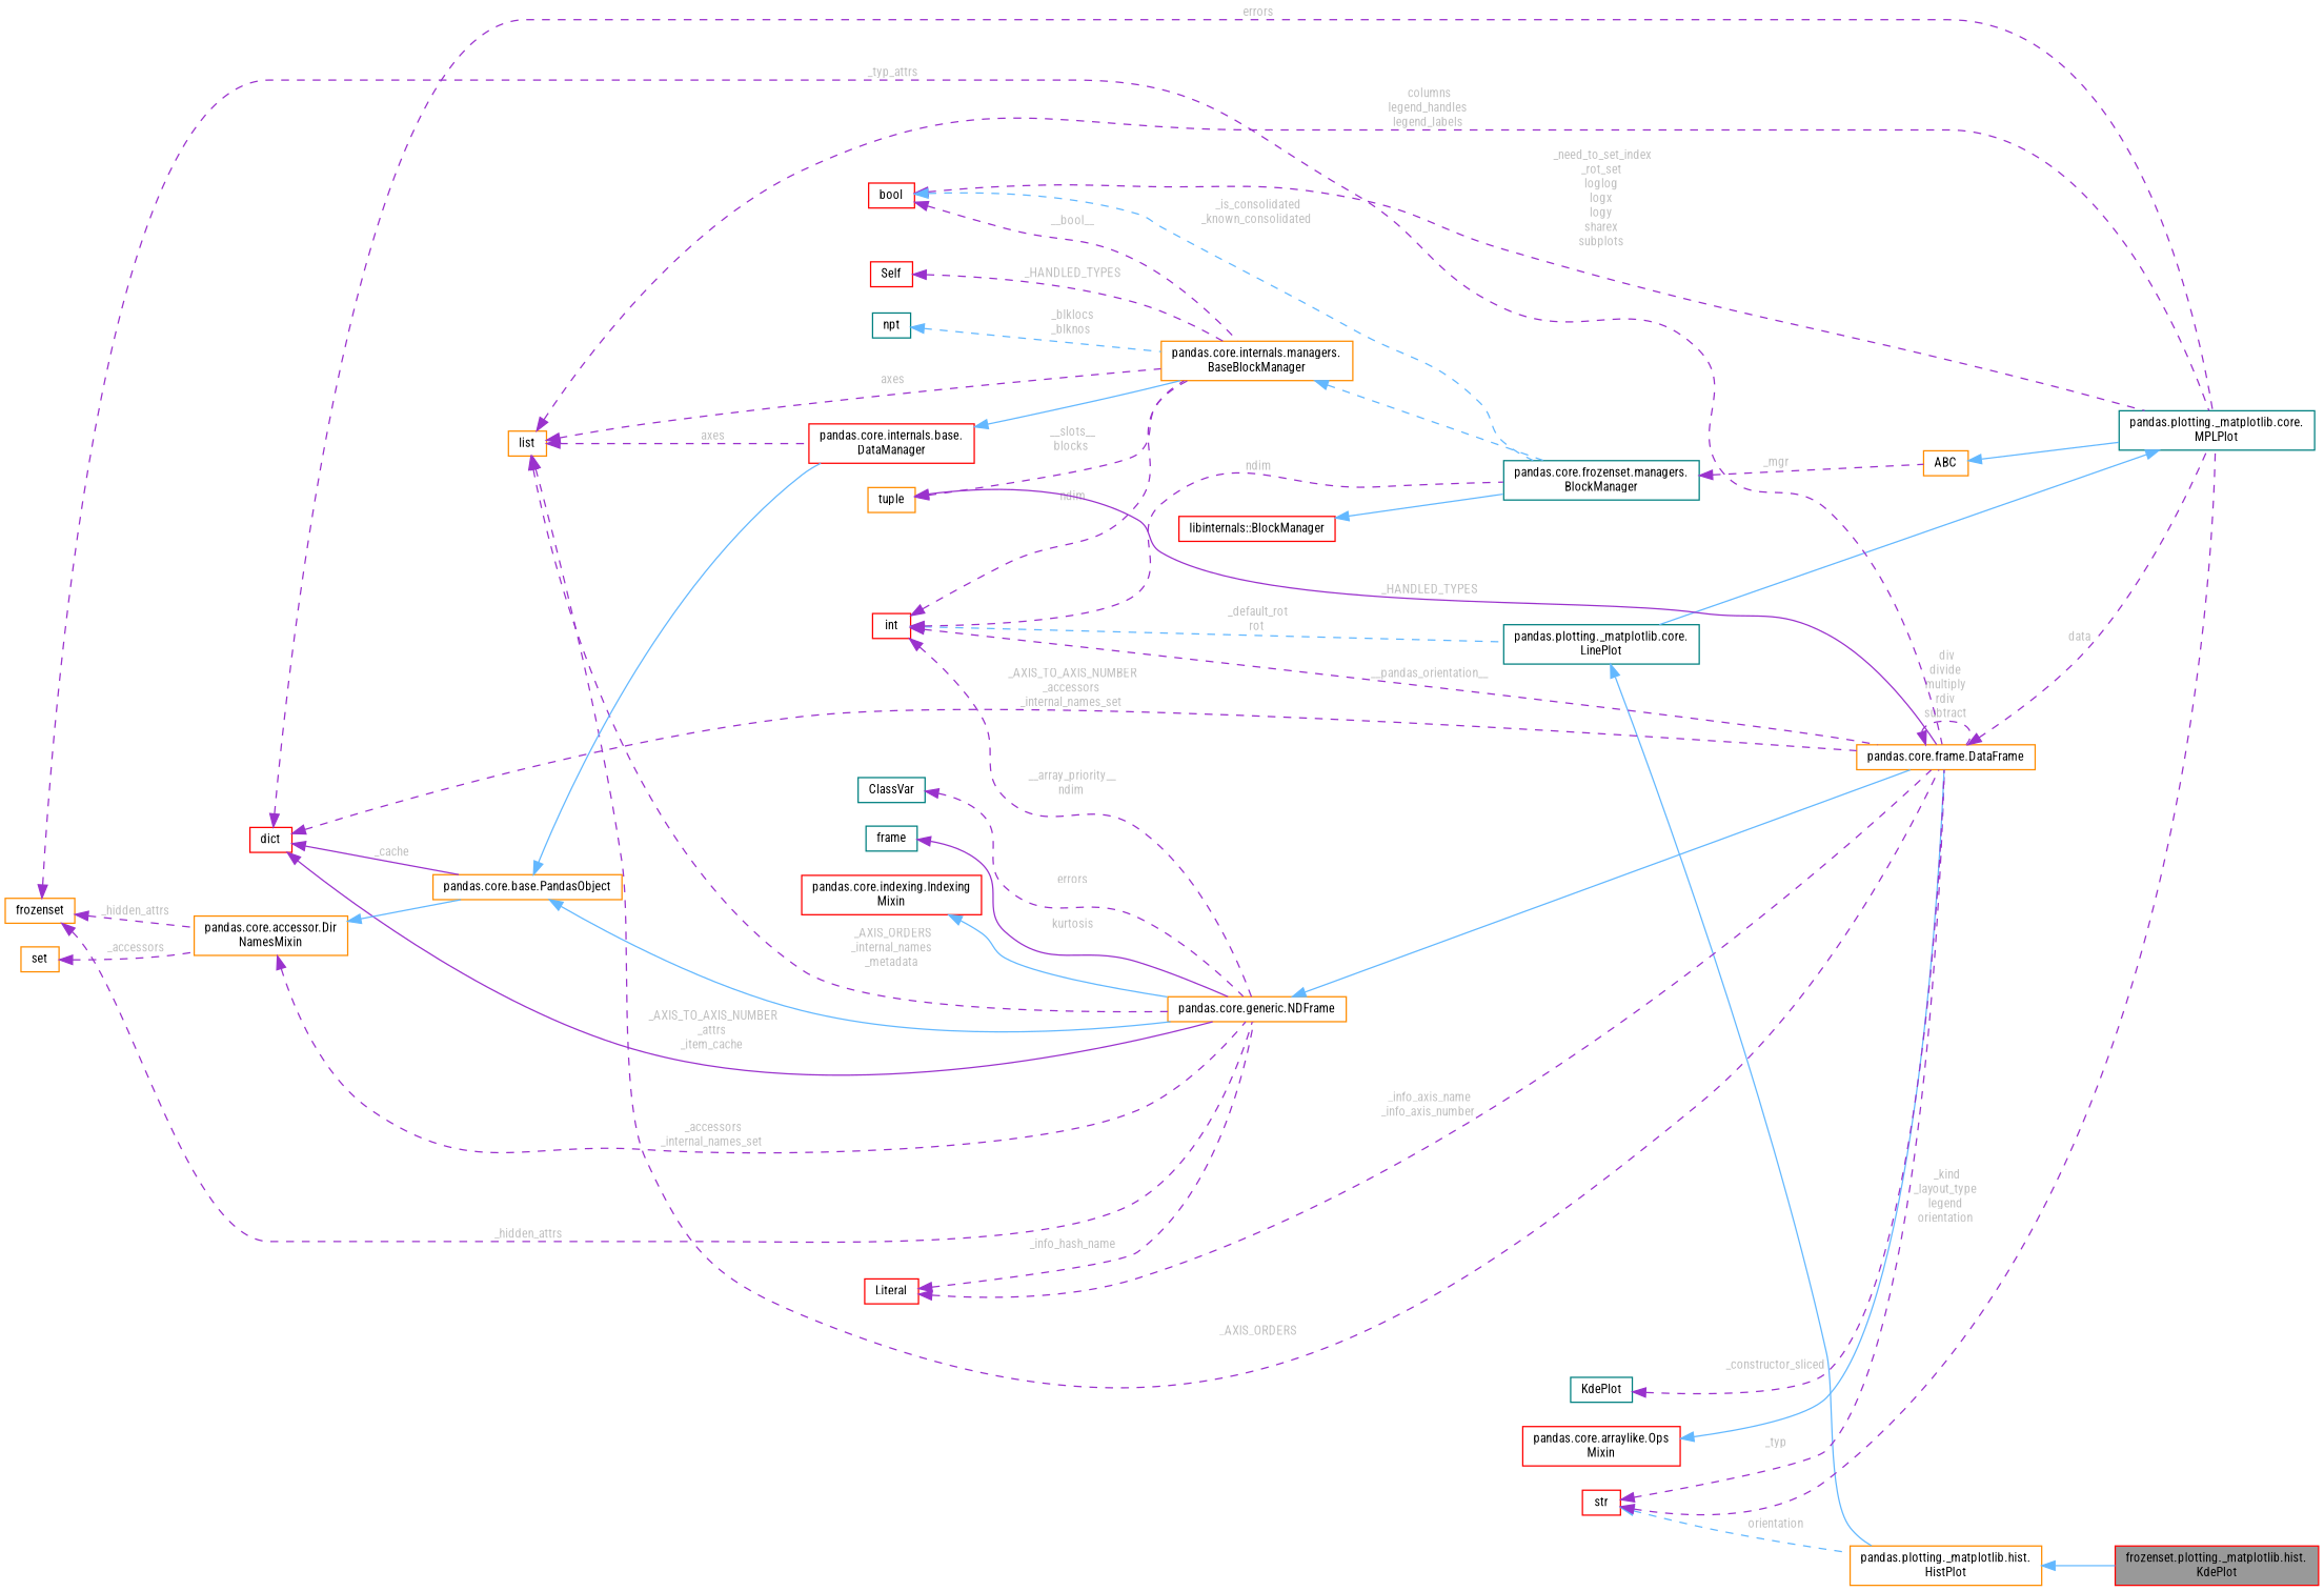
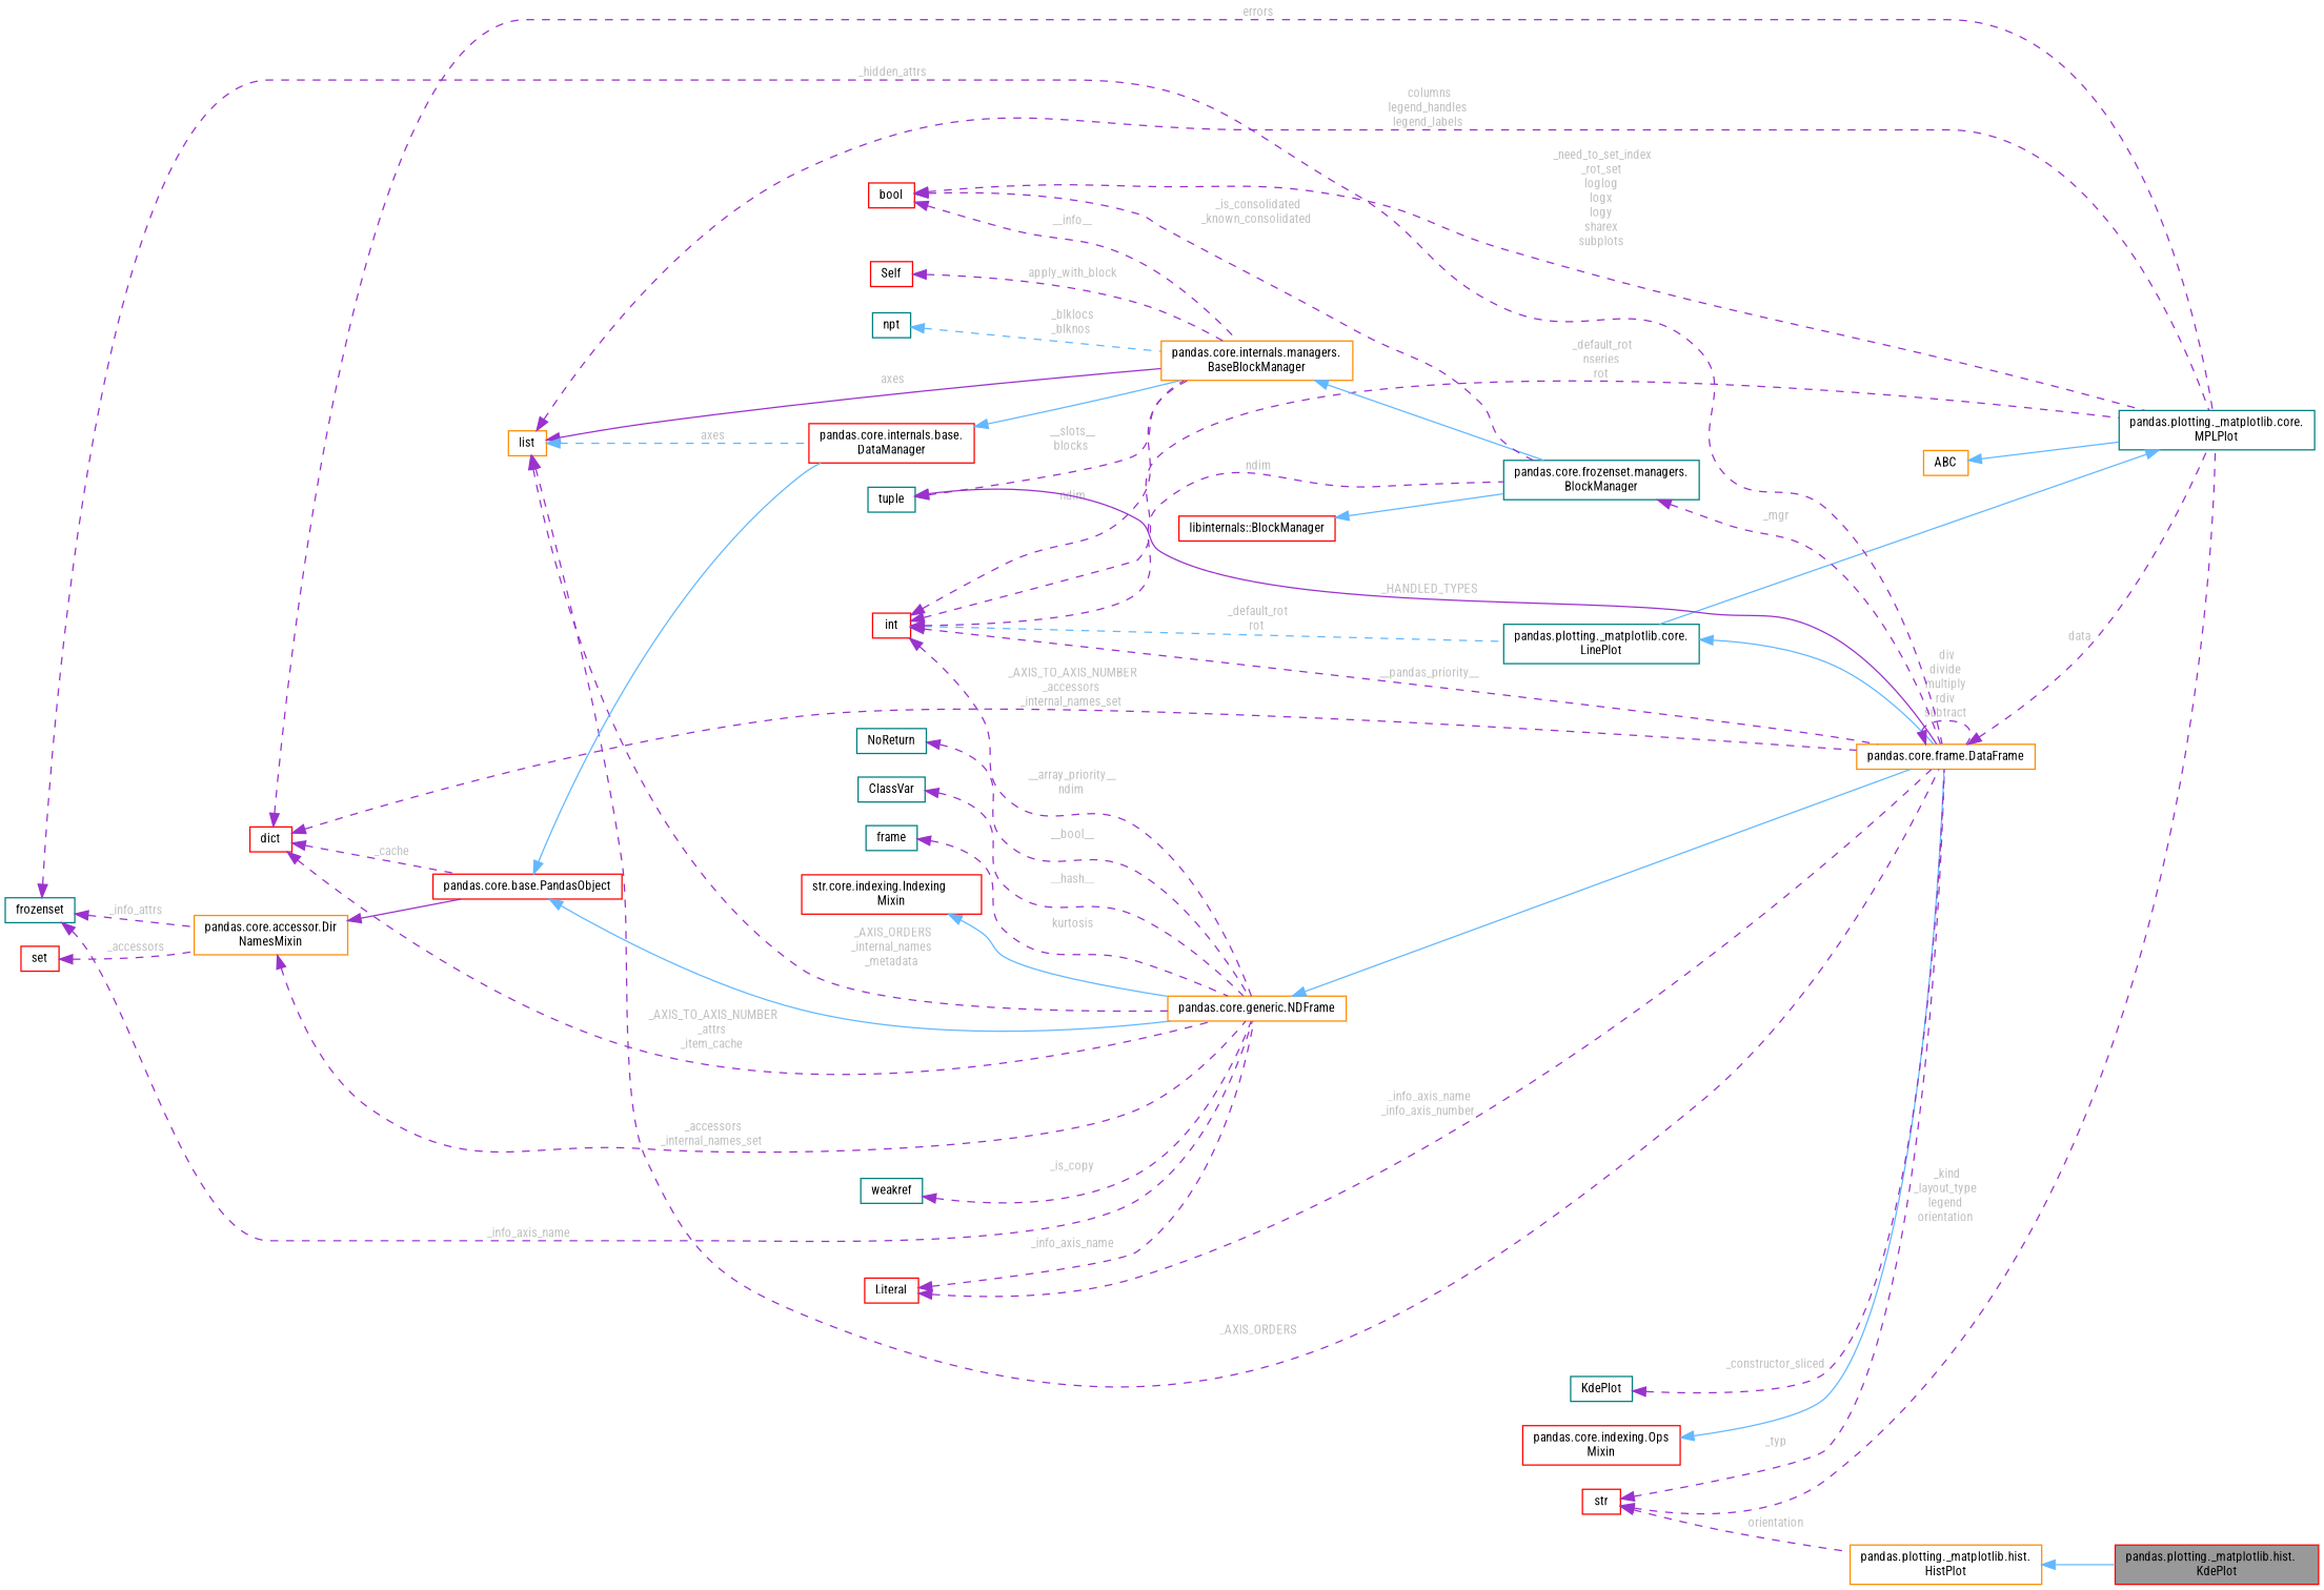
  digraph {
    fontname="Roboto Condensed"
    rankdir=LR
    node [color=red fillcolor=white fontname="Roboto Condensed" fontsize=10 shape=box style=filled]
    edge [color=darkorchid3 dir=back fontname="Roboto Condensed" fontsize=10 labelfontname=Helvetica labelfontsize=10 style=dashed fontcolor=grey]
-   n1 [fillcolor=grey60 fontcolor=black height=0.2 label="frozenset.plotting._matplotlib.hist.\lKdePlot" width=0.4]
+   n1 [fillcolor=grey60 fontcolor=black height=0.2 label="pandas.plotting._matplotlib.hist.\lKdePlot" width=0.4]
    n2 [color=darkorange height=0.2 label="pandas.plotting._matplotlib.hist.\lHistPlot" width=0.4]
    n3 [color=teal height=0.2 label="pandas.plotting._matplotlib.core.\lLinePlot" width=0.4]
    n4 [color=teal height=0.2 label="pandas.plotting._matplotlib.core.\lMPLPlot" width=0.4]
    n5 [color=darkorange height=0.2 label=ABC width=0.4]
    n6 [height=0.2 label=str width=0.4]
    n7 [color=darkorange height=0.2 label="pandas.core.frame.DataFrame" width=0.4]
    n8 [height=0.2 label=int width=0.4]
    n9 [color=darkorange height=0.2 label="pandas.core.generic.NDFrame" width=0.4]
    n10 [color=teal height=0.2 label="pandas.core.frozenset.managers.\lBlockManager" width=0.4]
    n11 [color=darkorange height=0.2 label="pandas.core.internals.managers.\lBaseBlockManager" width=0.4]
    n12 [height=0.2 label=bool width=0.4]
    n13 [color=darkorange height=0.2 label=list width=0.4]
    n14 [height=0.2 label="pandas.core.internals.base.\lDataManager" width=0.4]
    n15 [height=0.2 label=dict width=0.4]
-   n16 [color=darkorange height=0.2 label="pandas.core.base.PandasObject" width=0.4]
+   n16 [height=0.2 label="pandas.core.base.PandasObject" width=0.4]
    n17 [color=darkorange height=0.2 label="pandas.core.accessor.Dir\lNamesMixin" width=0.4]
-   n18 [color=darkorange height=0.2 label=set width=0.4]
-   n19 [color=darkorange height=0.2 label=frozenset width=0.4]
-   n20 [height=0.2 label="pandas.core.indexing.Indexing\lMixin" width=0.4]
+   n18 [height=0.2 label=set width=0.4]
+   n19 [color=teal height=0.2 label=frozenset width=0.4]
+   n20 [height=0.2 label="str.core.indexing.Indexing\lMixin" width=0.4]
+   n21 [color=teal height=0.2 label=weakref width=0.4]
    n22 [height=0.2 label=Literal width=0.4]
+   n23 [color=teal height=0.2 label=NoReturn width=0.4]
    n24 [color=teal height=0.2 label=ClassVar width=0.4]
    n25 [color=teal height=0.2 label=frame width=0.4]
-   n26 [height=0.2 label="pandas.core.arraylike.Ops\lMixin" width=0.4]
-   n27 [color=darkorange height=0.2 label=tuple width=0.4]
+   n26 [height=0.2 label="pandas.core.indexing.Ops\lMixin" width=0.4]
+   n27 [color=teal height=0.2 label=tuple width=0.4]
    n28 [height=0.2 label="libinternals::BlockManager" width=0.4]
    n29 [color=teal height=0.2 label=npt width=0.4]
    n30 [height=0.2 label=Self width=0.4]
    n31 [color=teal height=0.2 label=KdePlot width=0.4]
    n2 -> n1 [color=steelblue1 style=solid fontcolor=""]
-   n3 -> n2 [color=steelblue1 style=solid fontcolor=""]
+   n3 -> n7 [color=steelblue1 style=solid fontcolor=""]
    n4 -> n3 [color=steelblue1 style=solid fontcolor=""]
    n5 -> n4 [color=steelblue1 style=solid fontcolor=""]
-   n6 -> n2 [color=steelblue1 label=" orientation"]
+   n6 -> n2 [label=" orientation"]
    n6 -> n4 [label=" _kind\n_layout_type\nlegend\norientation"]
    n6 -> n7 [label=" _typ"]
    n7 -> n4 [label=" data"]
    n7 -> n7 [label=" div\ndivide\nmultiply\nrdiv\nsubtract"]
    n8 -> n3 [color=steelblue1 label=" _default_rot\nrot"]
-   n8 -> n7 [label=" __pandas_orientation__"]
+   n8 -> n4 [label=" _default_rot\nnseries\nrot"]
+   n8 -> n7 [label=" __pandas_priority__"]
    n8 -> n9 [label=" __array_priority__\nndim"]
    n8 -> n10 [label=" ndim"]
    n8 -> n11 [label=" ndim"]
    n9 -> n7 [color=steelblue1 style=solid fontcolor=""]
-   n10 -> n5 [label=" _mgr"]
-   n11 -> n10 [color=steelblue1 fontcolor=""]
+   n10 -> n7 [label=" _mgr"]
+   n11 -> n10 [color=steelblue1 style=solid fontcolor=""]
    n12 -> n4 [label=" _need_to_set_index\n_rot_set\nloglog\nlogx\nlogy\nsharex\nsubplots"]
-   n12 -> n10 [color=steelblue1 label=" _is_consolidated\n_known_consolidated"]
-   n12 -> n11 [label=" __bool__"]
+   n12 -> n10 [label=" _is_consolidated\n_known_consolidated"]
+   n12 -> n11 [label=" __info__"]
    n13 -> n4 [label=" columns\nlegend_handles\nlegend_labels"]
    n13 -> n7 [label=" _AXIS_ORDERS"]
    n13 -> n9 [label=" _AXIS_ORDERS\n_internal_names\n_metadata"]
-   n13 -> n11 [label=" axes"]
-   n13 -> n14 [label=" axes"]
+   n13 -> n11 [label=" axes" style=solid]
+   n13 -> n14 [color=steelblue1 label=" axes"]
    n14 -> n11 [color=steelblue1 style=solid fontcolor=""]
    n15 -> n4 [label=" errors"]
    n15 -> n7 [label=" _AXIS_TO_AXIS_NUMBER\n_accessors\n_internal_names_set"]
-   n15 -> n9 [label=" _AXIS_TO_AXIS_NUMBER\n_attrs\n_item_cache" style=solid]
-   n15 -> n16 [label=" _cache" style=solid]
+   n15 -> n9 [label=" _AXIS_TO_AXIS_NUMBER\n_attrs\n_item_cache"]
+   n15 -> n16 [label=" _cache"]
    n16 -> n9 [color=steelblue1 style=solid fontcolor=""]
    n16 -> n14 [color=steelblue1 style=solid fontcolor=""]
    n17 -> n9 [label=" _accessors\n_internal_names_set"]
-   n17 -> n16 [color=steelblue1 style=solid fontcolor=""]
+   n17 -> n16 [style=solid fontcolor=""]
    n18 -> n17 [label=" _accessors"]
-   n19 -> n7 [label=" _typ_attrs"]
-   n19 -> n9 [label=" _hidden_attrs"]
-   n19 -> n17 [label=" _hidden_attrs"]
+   n19 -> n7 [label=" _hidden_attrs"]
+   n19 -> n9 [label=" _info_axis_name"]
+   n19 -> n17 [label=" _info_attrs"]
    n20 -> n9 [color=steelblue1 style=solid fontcolor=""]
+   n21 -> n9 [label=" _is_copy"]
    n22 -> n7 [label=" _info_axis_name\n_info_axis_number"]
-   n22 -> n9 [label=" _info_hash_name"]
-   n24 -> n9 [label=" errors"]
-   n25 -> n9 [label=" kurtosis" style=solid]
+   n22 -> n9 [label=" _info_axis_name"]
+   n23 -> n9 [label=" __bool__"]
+   n24 -> n9 [label=" __hash__"]
+   n25 -> n9 [label=" kurtosis"]
    n26 -> n7 [color=steelblue1 style=solid fontcolor=""]
    n27 -> n7 [label=" _HANDLED_TYPES" style=solid]
    n27 -> n11 [label=" __slots__\nblocks"]
    n28 -> n10 [color=steelblue1 style=solid fontcolor=""]
    n29 -> n11 [color=steelblue1 label=" _blklocs\n_blknos"]
-   n30 -> n11 [label=" _HANDLED_TYPES"]
+   n30 -> n11 [label=" apply_with_block"]
    n31 -> n7 [label=" _constructor_sliced"]
  }
